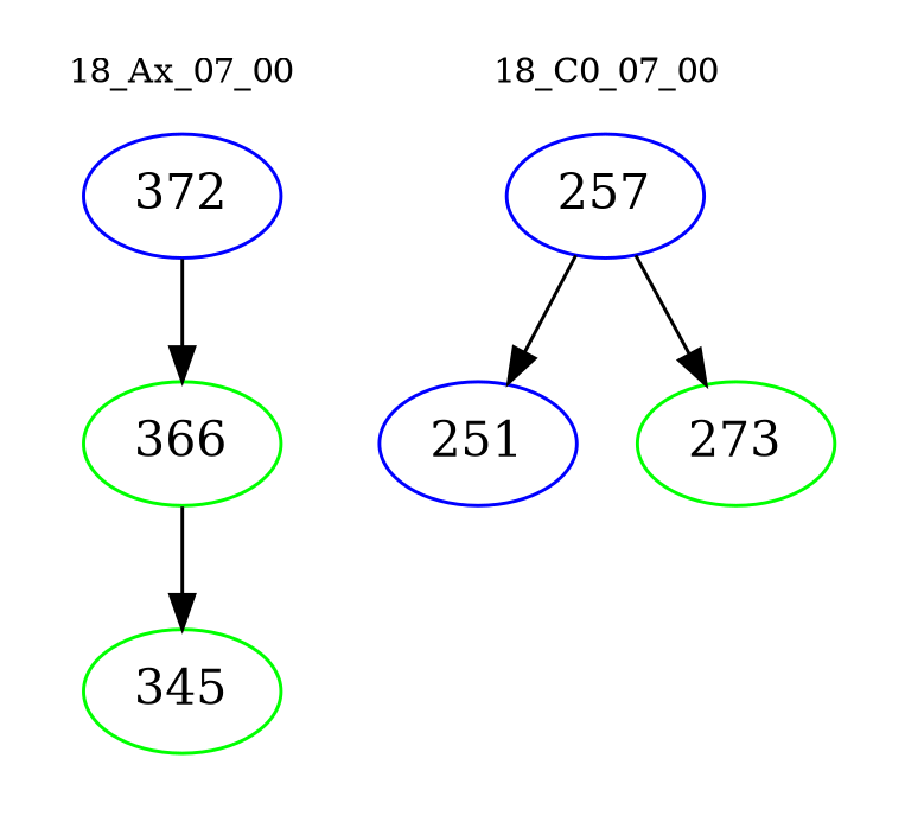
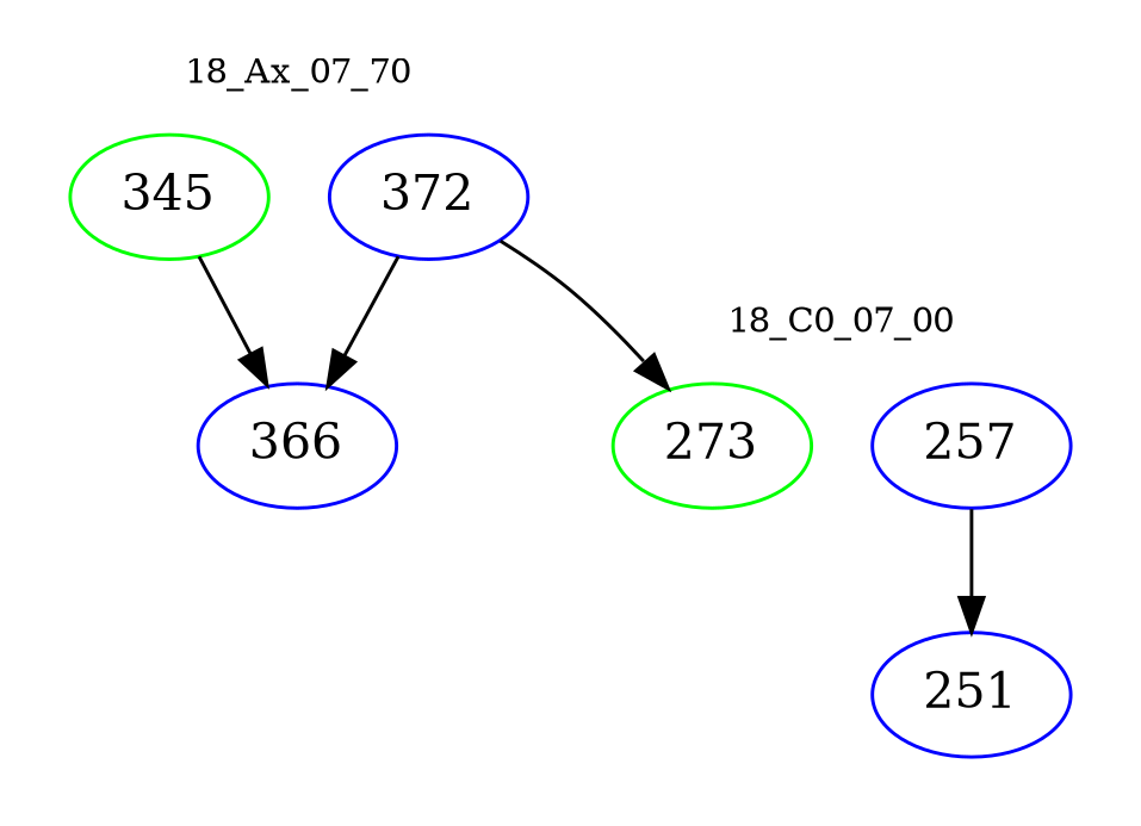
  digraph {
    node [color=blue]
    edge [color=black]
-   n1 [color=green label=366]
+   n1 [label=366]
    n2 [color=green label=345]
    n3 [label=372]
    n4 [label=257]
    n5 [label=251]
    n6 [color=green label=273]
    subgraph cluster_1 {
      color=white
      fontsize=10
-     label="18_Ax_07_00"
+     label="18_Ax_07_70"
      n1
      n2
      n3
    }
    subgraph cluster_2 {
      color=white
      fontsize=10
      label="18_C0_07_00"
      n4
      n5
      n6
    }
-   n1 -> n2
+   n2 -> n1
    n3 -> n1
    n4 -> n5
-   n4 -> n6
+   n3 -> n6
  }
